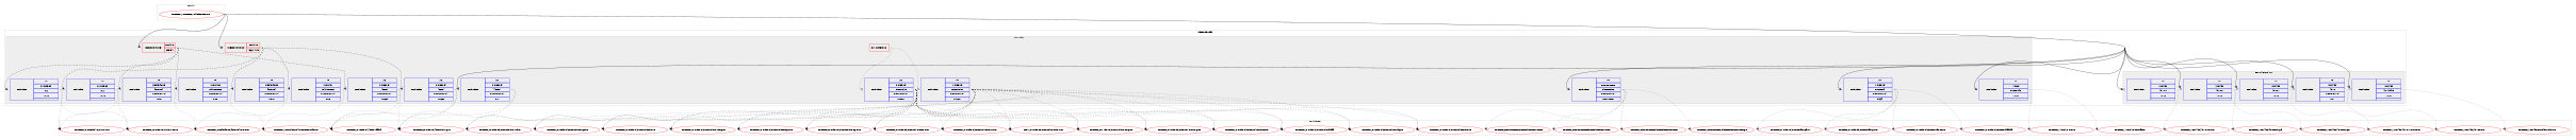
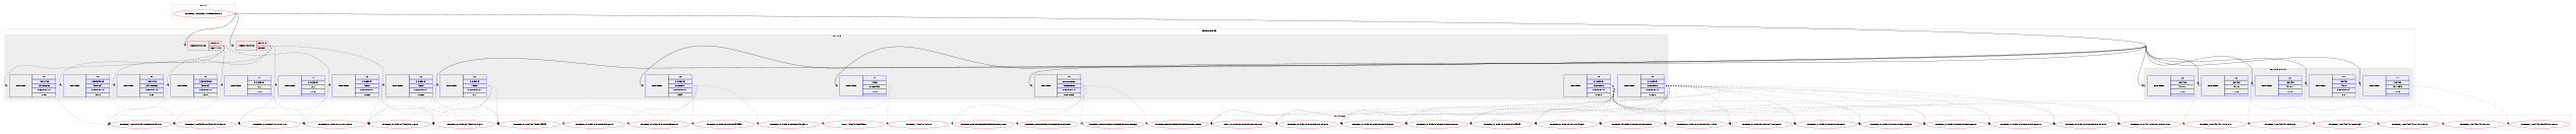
  digraph {
    compound=true
    concentrate=true
    fontname=Helvetica
    fontsize=10
    newrank=true
    rankdir=TB
    ranksep=1.5
    node [color=red fontname=Helvetica fontsize=10]
    edge [arrowhead=vee headport=w style=dotted tailport=e weight=100]
    n1 [label="portage://x11-apps/xclipboard-1.1.3" width=4]
    n2 [color=blue label=<<TABLE BORDER="0" CELLBORDER="1" CELLSPACING="0" CELLPADDING="4" WIDTH="220"><TR><TD ROWSPAN="6" CELLPADDING="30">pack_dep</TD></TR><TR><TD WIDTH="110">no</TD></TR><TR><TD>sys-devel</TD></TR><TR><TD>automake</TD></TR><TR><TD>greaterequal</TD></TR><TR><TD>1.16.1</TD></TR></TABLE>> shape=none]
    n3 [color=blue label=<<TABLE BORDER="0" CELLBORDER="1" CELLSPACING="0" CELLPADDING="4" WIDTH="220"><TR><TD ROWSPAN="6" CELLPADDING="30">pack_dep</TD></TR><TR><TD WIDTH="110">no</TD></TR><TR><TD>sys-devel</TD></TR><TR><TD>automake</TD></TR><TR><TD>greaterequal</TD></TR><TR><TD>1.15.1</TD></TR></TABLE>> shape=none]
-   n4 [label=<<TABLE BORDER="0" CELLBORDER="1" CELLSPACING="0" CELLPADDING="4"><TR><TD CELLPADDING="10">any_of_group</TD></TR></TABLE>> shape=none]
    n5 [color=blue label=<<TABLE BORDER="0" CELLBORDER="1" CELLSPACING="0" CELLPADDING="4" WIDTH="220"><TR><TD ROWSPAN="6" CELLPADDING="30">pack_dep</TD></TR><TR><TD WIDTH="110">no</TD></TR><TR><TD>sys-devel</TD></TR><TR><TD>libtool</TD></TR><TR><TD>greaterequal</TD></TR><TR><TD>2.2.6a</TD></TR></TABLE>> shape=none]
    n6 [color=blue label=<<TABLE BORDER="0" CELLBORDER="1" CELLSPACING="0" CELLPADDING="4" WIDTH="220"><TR><TD ROWSPAN="6" CELLPADDING="30">pack_dep</TD></TR><TR><TD WIDTH="110">no</TD></TR><TR><TD>sys-devel</TD></TR><TR><TD>m4</TD></TR><TR><TD>none</TD></TR><TR><TD></TD></TR></TABLE>> shape=none]
    n7 [color=blue label=<<TABLE BORDER="0" CELLBORDER="1" CELLSPACING="0" CELLPADDING="4" WIDTH="220"><TR><TD ROWSPAN="6" CELLPADDING="30">pack_dep</TD></TR><TR><TD WIDTH="110">no</TD></TR><TR><TD>x11-misc</TD></TR><TR><TD>util-macros</TD></TR><TR><TD>greaterequal</TD></TR><TR><TD>1.18</TD></TR></TABLE>> shape=none]
    n8 [color=blue label=<<TABLE BORDER="0" CELLBORDER="1" CELLSPACING="0" CELLPADDING="4" WIDTH="220"><TR><TD ROWSPAN="6" CELLPADDING="30">pack_dep</TD></TR><TR><TD WIDTH="110">no</TD></TR><TR><TD>media-fonts</TD></TR><TR><TD>font-util</TD></TR><TR><TD>greaterequal</TD></TR><TR><TD>1.2.0</TD></TR></TABLE>> shape=none]
    n9 [label=<<TABLE BORDER="0" CELLBORDER="1" CELLSPACING="0" CELLPADDING="4"><TR><TD ROWSPAN="3" CELLPADDING="10">use_conditional</TD></TR><TR><TD>positive</TD></TR><TR><TD>ppc-aix</TD></TR></TABLE>> shape=none]
    n10 [color=blue label=<<TABLE BORDER="0" CELLBORDER="1" CELLSPACING="0" CELLPADDING="4" WIDTH="220"><TR><TD ROWSPAN="6" CELLPADDING="30">pack_dep</TD></TR><TR><TD WIDTH="110">no</TD></TR><TR><TD>sys-devel</TD></TR><TR><TD>libtool</TD></TR><TR><TD>greaterequal</TD></TR><TR><TD>2.2.6a</TD></TR></TABLE>> shape=none]
    n11 [color=blue label=<<TABLE BORDER="0" CELLBORDER="1" CELLSPACING="0" CELLPADDING="4" WIDTH="220"><TR><TD ROWSPAN="6" CELLPADDING="30">pack_dep</TD></TR><TR><TD WIDTH="110">no</TD></TR><TR><TD>sys-devel</TD></TR><TR><TD>m4</TD></TR><TR><TD>none</TD></TR><TR><TD></TD></TR></TABLE>> shape=none]
    n12 [color=blue label=<<TABLE BORDER="0" CELLBORDER="1" CELLSPACING="0" CELLPADDING="4" WIDTH="220"><TR><TD ROWSPAN="6" CELLPADDING="30">pack_dep</TD></TR><TR><TD WIDTH="110">no</TD></TR><TR><TD>x11-misc</TD></TR><TR><TD>util-macros</TD></TR><TR><TD>greaterequal</TD></TR><TR><TD>1.18</TD></TR></TABLE>> shape=none]
    n13 [color=blue label=<<TABLE BORDER="0" CELLBORDER="1" CELLSPACING="0" CELLPADDING="4" WIDTH="220"><TR><TD ROWSPAN="6" CELLPADDING="30">pack_dep</TD></TR><TR><TD WIDTH="110">no</TD></TR><TR><TD>media-fonts</TD></TR><TR><TD>font-util</TD></TR><TR><TD>greaterequal</TD></TR><TR><TD>1.2.0</TD></TR></TABLE>> shape=none]
    n14 [label=<<TABLE BORDER="0" CELLBORDER="1" CELLSPACING="0" CELLPADDING="4"><TR><TD ROWSPAN="3" CELLPADDING="10">use_conditional</TD></TR><TR><TD>positive</TD></TR><TR><TD>x86-winnt</TD></TR></TABLE>> shape=none]
    n15 [color=blue label=<<TABLE BORDER="0" CELLBORDER="1" CELLSPACING="0" CELLPADDING="4" WIDTH="220"><TR><TD ROWSPAN="6" CELLPADDING="30">pack_dep</TD></TR><TR><TD WIDTH="110">no</TD></TR><TR><TD>app-portage</TD></TR><TR><TD>elt-patches</TD></TR><TR><TD>greaterequal</TD></TR><TR><TD>20170815</TD></TR></TABLE>> shape=none]
    n16 [color=blue label=<<TABLE BORDER="0" CELLBORDER="1" CELLSPACING="0" CELLPADDING="4" WIDTH="220"><TR><TD ROWSPAN="6" CELLPADDING="30">pack_dep</TD></TR><TR><TD WIDTH="110">no</TD></TR><TR><TD>sys-devel</TD></TR><TR><TD>autoconf</TD></TR><TR><TD>greaterequal</TD></TR><TR><TD>2.69</TD></TR></TABLE>> shape=none]
    n17 [color=blue label=<<TABLE BORDER="0" CELLBORDER="1" CELLSPACING="0" CELLPADDING="4" WIDTH="220"><TR><TD ROWSPAN="6" CELLPADDING="30">pack_dep</TD></TR><TR><TD WIDTH="110">no</TD></TR><TR><TD>sys-devel</TD></TR><TR><TD>libtool</TD></TR><TR><TD>greaterequal</TD></TR><TR><TD>2.4</TD></TR></TABLE>> shape=none]
    n18 [color=blue label=<<TABLE BORDER="0" CELLBORDER="1" CELLSPACING="0" CELLPADDING="4" WIDTH="220"><TR><TD ROWSPAN="6" CELLPADDING="30">pack_dep</TD></TR><TR><TD WIDTH="110">no</TD></TR><TR><TD>virtual</TD></TR><TR><TD>pkgconfig</TD></TR><TR><TD>none</TD></TR><TR><TD></TD></TR></TABLE>> shape=none]
    n19 [color=blue label=<<TABLE BORDER="0" CELLBORDER="1" CELLSPACING="0" CELLPADDING="4" WIDTH="220"><TR><TD ROWSPAN="6" CELLPADDING="30">pack_dep</TD></TR><TR><TD WIDTH="110">no</TD></TR><TR><TD>x11-libs</TD></TR><TR><TD>libXmu</TD></TR><TR><TD>none</TD></TR><TR><TD></TD></TR></TABLE>> shape=none]
    n20 [color=blue label=<<TABLE BORDER="0" CELLBORDER="1" CELLSPACING="0" CELLPADDING="4" WIDTH="220"><TR><TD ROWSPAN="6" CELLPADDING="30">pack_dep</TD></TR><TR><TD WIDTH="110">no</TD></TR><TR><TD>x11-libs</TD></TR><TR><TD>libX11</TD></TR><TR><TD>none</TD></TR><TR><TD></TD></TR></TABLE>> shape=none]
    n21 [color=blue label=<<TABLE BORDER="0" CELLBORDER="1" CELLSPACING="0" CELLPADDING="4" WIDTH="220"><TR><TD ROWSPAN="6" CELLPADDING="30">pack_dep</TD></TR><TR><TD WIDTH="110">no</TD></TR><TR><TD>x11-libs</TD></TR><TR><TD>libXaw</TD></TR><TR><TD>none</TD></TR><TR><TD></TD></TR></TABLE>> shape=none]
    n22 [color=blue label=<<TABLE BORDER="0" CELLBORDER="1" CELLSPACING="0" CELLPADDING="4" WIDTH="220"><TR><TD ROWSPAN="6" CELLPADDING="30">pack_dep</TD></TR><TR><TD WIDTH="110">no</TD></TR><TR><TD>x11-libs</TD></TR><TR><TD>libXt</TD></TR><TR><TD>greaterequal</TD></TR><TR><TD>1.1</TD></TR></TABLE>> shape=none]
    n23 [color=blue label=<<TABLE BORDER="0" CELLBORDER="1" CELLSPACING="0" CELLPADDING="4" WIDTH="220"><TR><TD ROWSPAN="6" CELLPADDING="30">pack_dep</TD></TR><TR><TD WIDTH="110">no</TD></TR><TR><TD>x11-libs</TD></TR><TR><TD>libxkbfile</TD></TR><TR><TD>none</TD></TR><TR><TD></TD></TR></TABLE>> shape=none]
    n24 [label="portage://sys-devel/automake-1.10.3-r3" width=4]
    n25 [label="portage://sys-devel/automake-1.11.6-r3" width=4]
-   n26 [label="portage://any-devel/automake-1.12.6-r2" width=4]
+   n26 [label="portage://sys-devel/automake-1.12.6-r2" width=4]
    n27 [label="pack://sys-devel/automake-1.13.4-r2" width=4]
-   n28 [label="portage://sys-devel/automake-1.14.1-r2" width=4]
+   n28 [label="portage://sys-libX/automake-1.14.1-r2" width=4]
    n29 [label="portage://sys-devel/automake-1.35.1-r2" width=4]
    n30 [label="portage://sys-devel/automake-1.16.1-r1" width=4]
    n31 [label="portage://sys-devel/automake-5.16.1-r2" width=4]
    n32 [label="portage://sys-devel/automake-1.4_p6-r2" width=4]
    n33 [label="portage://sys-devel/automake-1.5-r2" width=4]
    n34 [label="portage://sys-devel/automake-1.6.3-r2" width=4]
    n35 [label="portage://sys-devel/automake-1.7.9-r3" width=4]
-   n36 [label="portage://sys-devel/automake-1.8.5-r5" width=4]
-   n37 [label="portage://sys-devel/automake-1.9.6-r5" width=4]
+   n36 [label="portage://font-devel/automake-1.8.5-r5" width=4]
+   n37 [label="portage://sys-devel/none-1.9.6-r5" width=4]
    n38 [label="portage://sys-devel/automake-9999" width=4]
    n39 [label="portage://x11-misc/util-macros-1.19.2-r1" width=4]
    n40 [label="portage://sys-devel/libtool-2.4.6-r4" width=4]
+   n41 [label="portage://sys-devel/libtool-2.4.6-r5" width=4]
    n42 [label="portage://sys-devel/libtool-9999" width=4]
    n43 [label="portage://sys-positive/m4-1.4.17" width=4]
    n44 [label="portage://sys-devel/m4-1.4.18-r1" width=4]
    n45 [label="portage://media-fonts/font-util-1.3.2-r1" width=4]
    n46 [label="portage://app-portage/elt-patches-20170317" width=4]
    n47 [label="portage://app-portage/elt-patches-20170422" width=4]
    n48 [label="portage://app-portage/elt-patches-20170815" width=4]
    n49 [label="portage://app-portage/elt-patches-20170826.3" width=4]
    n50 [label="portage://sys-devel/autoconf-2.13-r1" width=4]
    n51 [label="portage://sys-devel/autoconf-2.64-r1" width=4]
    n52 [label="portage://sys-devel/autoconf-2.69-r4" width=4]
    n53 [label="portage://sys-devel/autoconf-9999" width=4]
    n54 [label="portage://virtual/sys-0-r1" width=4]
-   n55 [label="portage://virtual/pkgconfig-1" width=4]
+   n55 [label="use://virtual/pkgconfig-1" width=4]
    n56 [label="portage://x11-libs/libX11-1.6.8" width=4]
    n57 [label="portage://x11-libs/libXt11-1.6.9" width=4]
    n58 [label="portage://x11-libs/libXaw-1.0.13-r1" width=4]
    n59 [label="portage://x11-libs/libXmu-1.1.3" width=4]
    n60 [label="portage://x11-libs/libXt-1.2.0" width=4]
    n61 [label="portage://x11-libs/conditional-1.1.0" width=4]
    subgraph cluster_1 {
      color=gray
      label=<<i>ebuild</i>>
      rank=same
      n1
    }
    subgraph cluster_2 {
      color=gray
      label=<<i>dependencies</i>>
      subgraph cluster_3 {
        color=gray
        fillcolor="#eeeeee"
        label=<<i>compile</i>>
        style=filled
        subgraph sub_4 {
          color=gray
          fillcolor="#eeeeee"
          label=<<i>compile</i>>
          style=filled
-         n4
          subgraph sub_5 {
            color=gray
            fillcolor="#eeeeee"
            label=<<i>compile</i>>
            style=filled
            n2
          }
          subgraph sub_6 {
            color=gray
            fillcolor="#eeeeee"
            label=<<i>compile</i>>
            style=filled
            n3
          }
        }
        subgraph sub_7 {
          color=gray
          fillcolor="#eeeeee"
          label=<<i>compile</i>>
          style=filled
          n9
          subgraph sub_8 {
            color=gray
            fillcolor="#eeeeee"
            label=<<i>compile</i>>
            style=filled
            n5
          }
          subgraph sub_9 {
            color=gray
            fillcolor="#eeeeee"
            label=<<i>compile</i>>
            style=filled
            n6
          }
          subgraph sub_10 {
            color=gray
            fillcolor="#eeeeee"
            label=<<i>compile</i>>
            style=filled
            n7
          }
          subgraph sub_11 {
            color=gray
            fillcolor="#eeeeee"
            label=<<i>compile</i>>
            style=filled
            n8
          }
        }
        subgraph sub_12 {
          color=gray
          fillcolor="#eeeeee"
          label=<<i>compile</i>>
          style=filled
          n14
          subgraph sub_13 {
            color=gray
            fillcolor="#eeeeee"
            label=<<i>compile</i>>
            style=filled
            n10
          }
          subgraph sub_14 {
            color=gray
            fillcolor="#eeeeee"
            label=<<i>compile</i>>
            style=filled
            n11
          }
          subgraph sub_15 {
            color=gray
            fillcolor="#eeeeee"
            label=<<i>compile</i>>
            style=filled
            n12
          }
          subgraph sub_16 {
            color=gray
            fillcolor="#eeeeee"
            label=<<i>compile</i>>
            style=filled
            n13
          }
        }
        subgraph sub_17 {
          color=gray
          fillcolor="#eeeeee"
          label=<<i>compile</i>>
          style=filled
          n15
        }
        subgraph sub_18 {
          color=gray
          fillcolor="#eeeeee"
          label=<<i>compile</i>>
          style=filled
          n16
        }
        subgraph sub_19 {
          color=gray
          fillcolor="#eeeeee"
          label=<<i>compile</i>>
          style=filled
          n17
        }
        subgraph sub_20 {
          color=gray
          fillcolor="#eeeeee"
          label=<<i>compile</i>>
          style=filled
          n18
        }
      }
      subgraph cluster_21 {
        color=gray
        fillcolor="#eeeeee"
        label=<<i>compile and run</i>>
        style=filled
        subgraph sub_22 {
          color=gray
          fillcolor="#eeeeee"
          label=<<i>compile and run</i>>
          style=filled
          n19
        }
        subgraph sub_23 {
          color=gray
          fillcolor="#eeeeee"
          label=<<i>compile and run</i>>
          style=filled
          n20
        }
        subgraph sub_24 {
          color=gray
          fillcolor="#eeeeee"
          label=<<i>compile and run</i>>
          style=filled
          n21
        }
        subgraph sub_25 {
          color=gray
          fillcolor="#eeeeee"
          label=<<i>compile and run</i>>
          style=filled
          n22
        }
        subgraph sub_26 {
          color=gray
          fillcolor="#eeeeee"
          label=<<i>compile and run</i>>
          style=filled
          n23
        }
      }
      subgraph cluster_27 {
        color=gray
        fillcolor="#eeeeee"
        label=<<i>run</i>>
        style=filled
      }
    }
    subgraph cluster_28 {
      color=gray
      label=<<i>candidates</i>>
      rank=same
      subgraph sub_29 {
        color=black
        label=<<i>candidates</i>>
        nodesep=1
        rank=same
        n24
        n25
        n26
        n27
        n28
        n29
        n30
        n31
        n32
        n33
        n34
        n35
        n36
        n37
        n38
      }
      subgraph sub_30 {
        color=black
        label=<<i>candidates</i>>
        nodesep=1
        rank=same
        n39
      }
      subgraph sub_31 {
        color=black
        label=<<i>candidates</i>>
        nodesep=1
        rank=same
        n24
        n25
        n26
        n27
        n28
        n29
        n30
        n31
        n32
        n33
        n34
        n35
        n36
        n37
        n38
      }
      subgraph sub_32 {
        color=black
        label=<<i>candidates</i>>
        nodesep=1
        rank=same
        n40
+       n41
        n42
      }
      subgraph sub_33 {
        color=black
        label=<<i>candidates</i>>
        nodesep=1
        rank=same
        n43
        n44
      }
      subgraph sub_34 {
        color=black
        label=<<i>candidates</i>>
        nodesep=1
        rank=same
        n39
      }
      subgraph sub_35 {
        color=black
        label=<<i>candidates</i>>
        nodesep=1
        rank=same
        n45
      }
      subgraph sub_36 {
        color=black
        label=<<i>candidates</i>>
        nodesep=1
        rank=same
        n40
+       n41
        n42
      }
      subgraph sub_37 {
        color=black
        label=<<i>candidates</i>>
        nodesep=1
        rank=same
        n43
        n44
      }
      subgraph sub_38 {
        color=black
        label=<<i>candidates</i>>
        nodesep=1
        rank=same
        n45
      }
      subgraph sub_39 {
        color=black
        label=<<i>candidates</i>>
        nodesep=1
        rank=same
        n46
        n47
        n48
        n49
      }
      subgraph sub_40 {
        color=black
        label=<<i>candidates</i>>
        nodesep=1
        rank=same
        n50
        n51
        n52
        n53
      }
      subgraph sub_41 {
        color=black
        label=<<i>candidates</i>>
        nodesep=1
        rank=same
        n40
+       n41
        n42
      }
      subgraph sub_42 {
        color=black
        label=<<i>candidates</i>>
        nodesep=1
        rank=same
        n54
        n55
      }
      subgraph sub_43 {
        color=black
        label=<<i>candidates</i>>
        nodesep=1
        rank=same
        n56
        n57
      }
      subgraph sub_44 {
        color=black
        label=<<i>candidates</i>>
        nodesep=1
        rank=same
        n58
      }
      subgraph sub_45 {
        color=black
        label=<<i>candidates</i>>
        nodesep=1
        rank=same
        n59
      }
      subgraph sub_46 {
        color=black
        label=<<i>candidates</i>>
        nodesep=1
        rank=same
        n60
      }
      subgraph sub_47 {
        color=black
        label=<<i>candidates</i>>
        nodesep=1
        rank=same
        n61
      }
    }
    n1 -> n9 [style=solid weight=20]
    n1 -> n14 [style=solid weight=20]
    n1 -> n15 [style=solid weight=20]
    n1 -> n16 [style=solid weight=20]
    n1 -> n17 [style=solid weight=20]
    n1 -> n18 [style=solid weight=20]
    n1 -> n19 [arrowhead=odotvee style=solid weight=20]
    n1 -> n20 [arrowhead=odotvee style=solid weight=20]
    n1 -> n21 [arrowhead=odotvee style=solid weight=20]
    n1 -> n22 [arrowhead=odotvee style=solid weight=20]
    n1 -> n23 [arrowhead=odotvee style=solid weight=20]
    n2 -> n24
    n2 -> n25
    n2 -> n26
    n2 -> n27
    n2 -> n28
    n2 -> n29
    n2 -> n30
    n2 -> n31
    n2 -> n32
    n2 -> n33
    n2 -> n34
    n2 -> n35
    n2 -> n36
    n2 -> n37
    n2 -> n38
    n3 -> n24
    n3 -> n25
    n3 -> n26
    n3 -> n27
    n3 -> n28
    n3 -> n29
    n3 -> n30
    n3 -> n31
    n3 -> n32
    n3 -> n33
    n3 -> n34
    n3 -> n35
    n3 -> n36
    n3 -> n37
    n3 -> n38
-   n4 -> n2 [arrowhead=oinv weight=20]
-   n4 -> n3 [arrowhead=oinv weight=20]
    n5 -> n40
+   n5 -> n41
    n5 -> n42
    n6 -> n43
    n6 -> n44
    n7 -> n39
    n8 -> n45
    n9 -> n5 [style=dashed weight=20]
    n9 -> n6 [style=dashed weight=20]
    n9 -> n7 [style=dashed weight=20]
    n9 -> n8 [style=dashed weight=20]
    n10 -> n40
+   n10 -> n41
    n10 -> n42
    n11 -> n43
    n11 -> n44
    n12 -> n39
    n13 -> n45
    n14 -> n10 [style=dashed weight=20]
    n14 -> n11 [style=dashed weight=20]
    n14 -> n12 [style=dashed weight=20]
    n14 -> n13 [style=dashed weight=20]
    n15 -> n46
    n15 -> n47
    n15 -> n48
    n15 -> n49
    n16 -> n50
    n16 -> n51
    n16 -> n52
    n16 -> n53
    n17 -> n40
+   n17 -> n41
    n17 -> n42
    n18 -> n54
    n18 -> n55
    n19 -> n59
    n20 -> n56
    n20 -> n57
    n21 -> n58
    n22 -> n60
    n23 -> n61
  }
